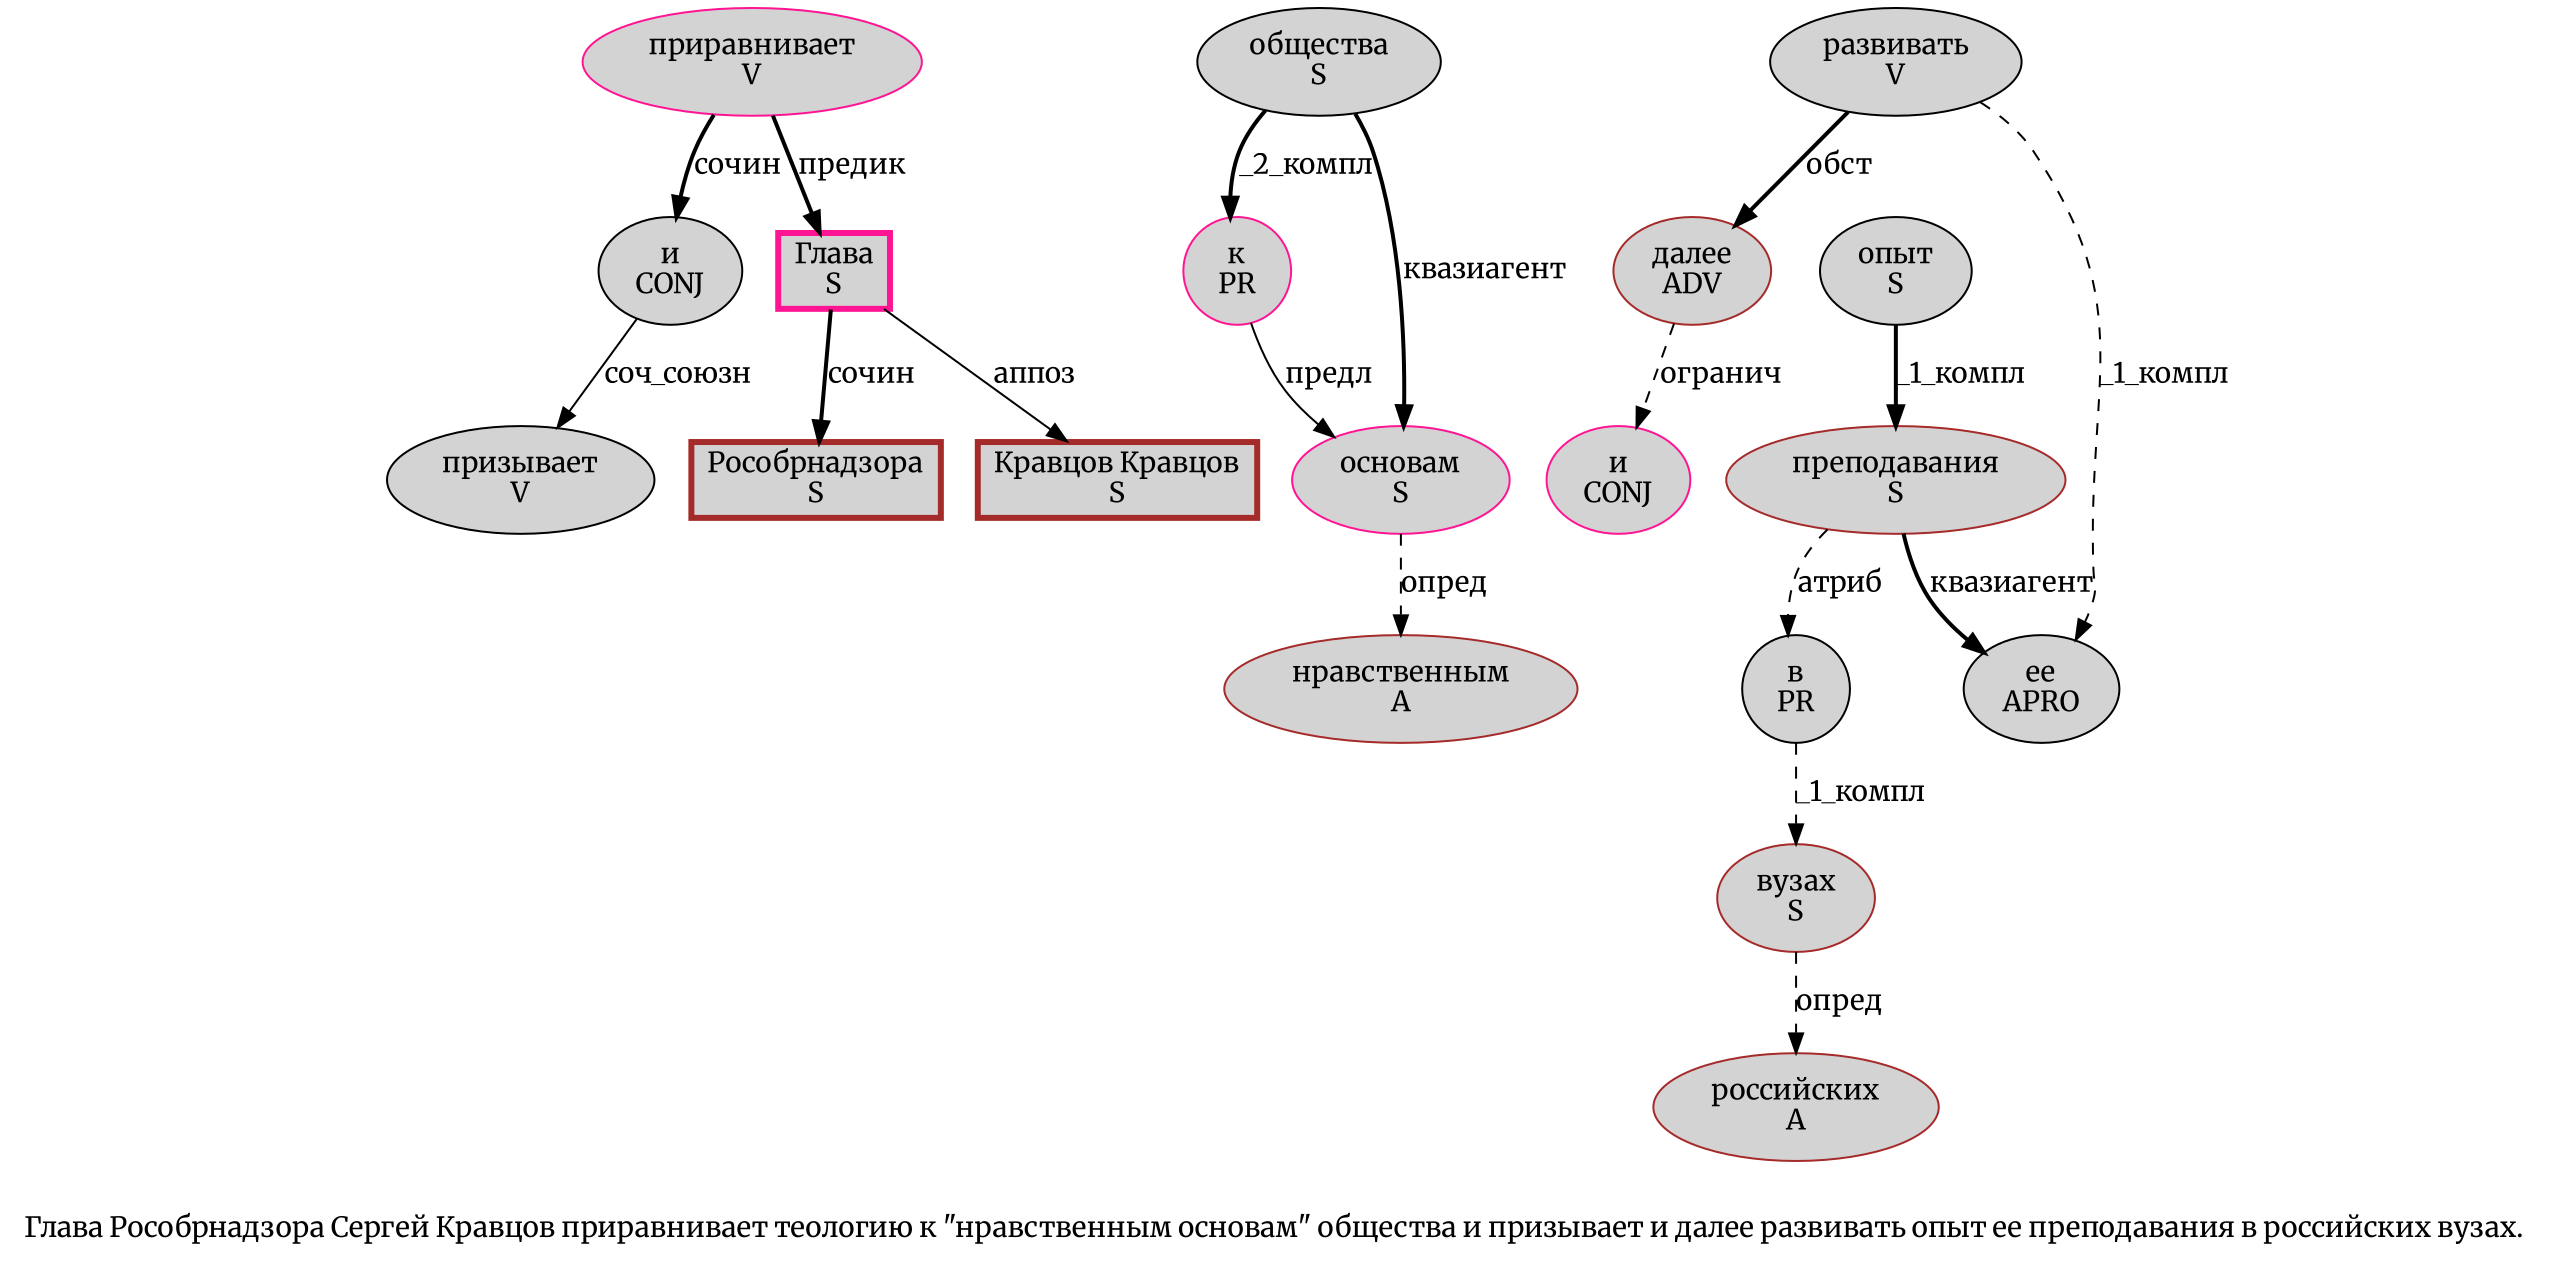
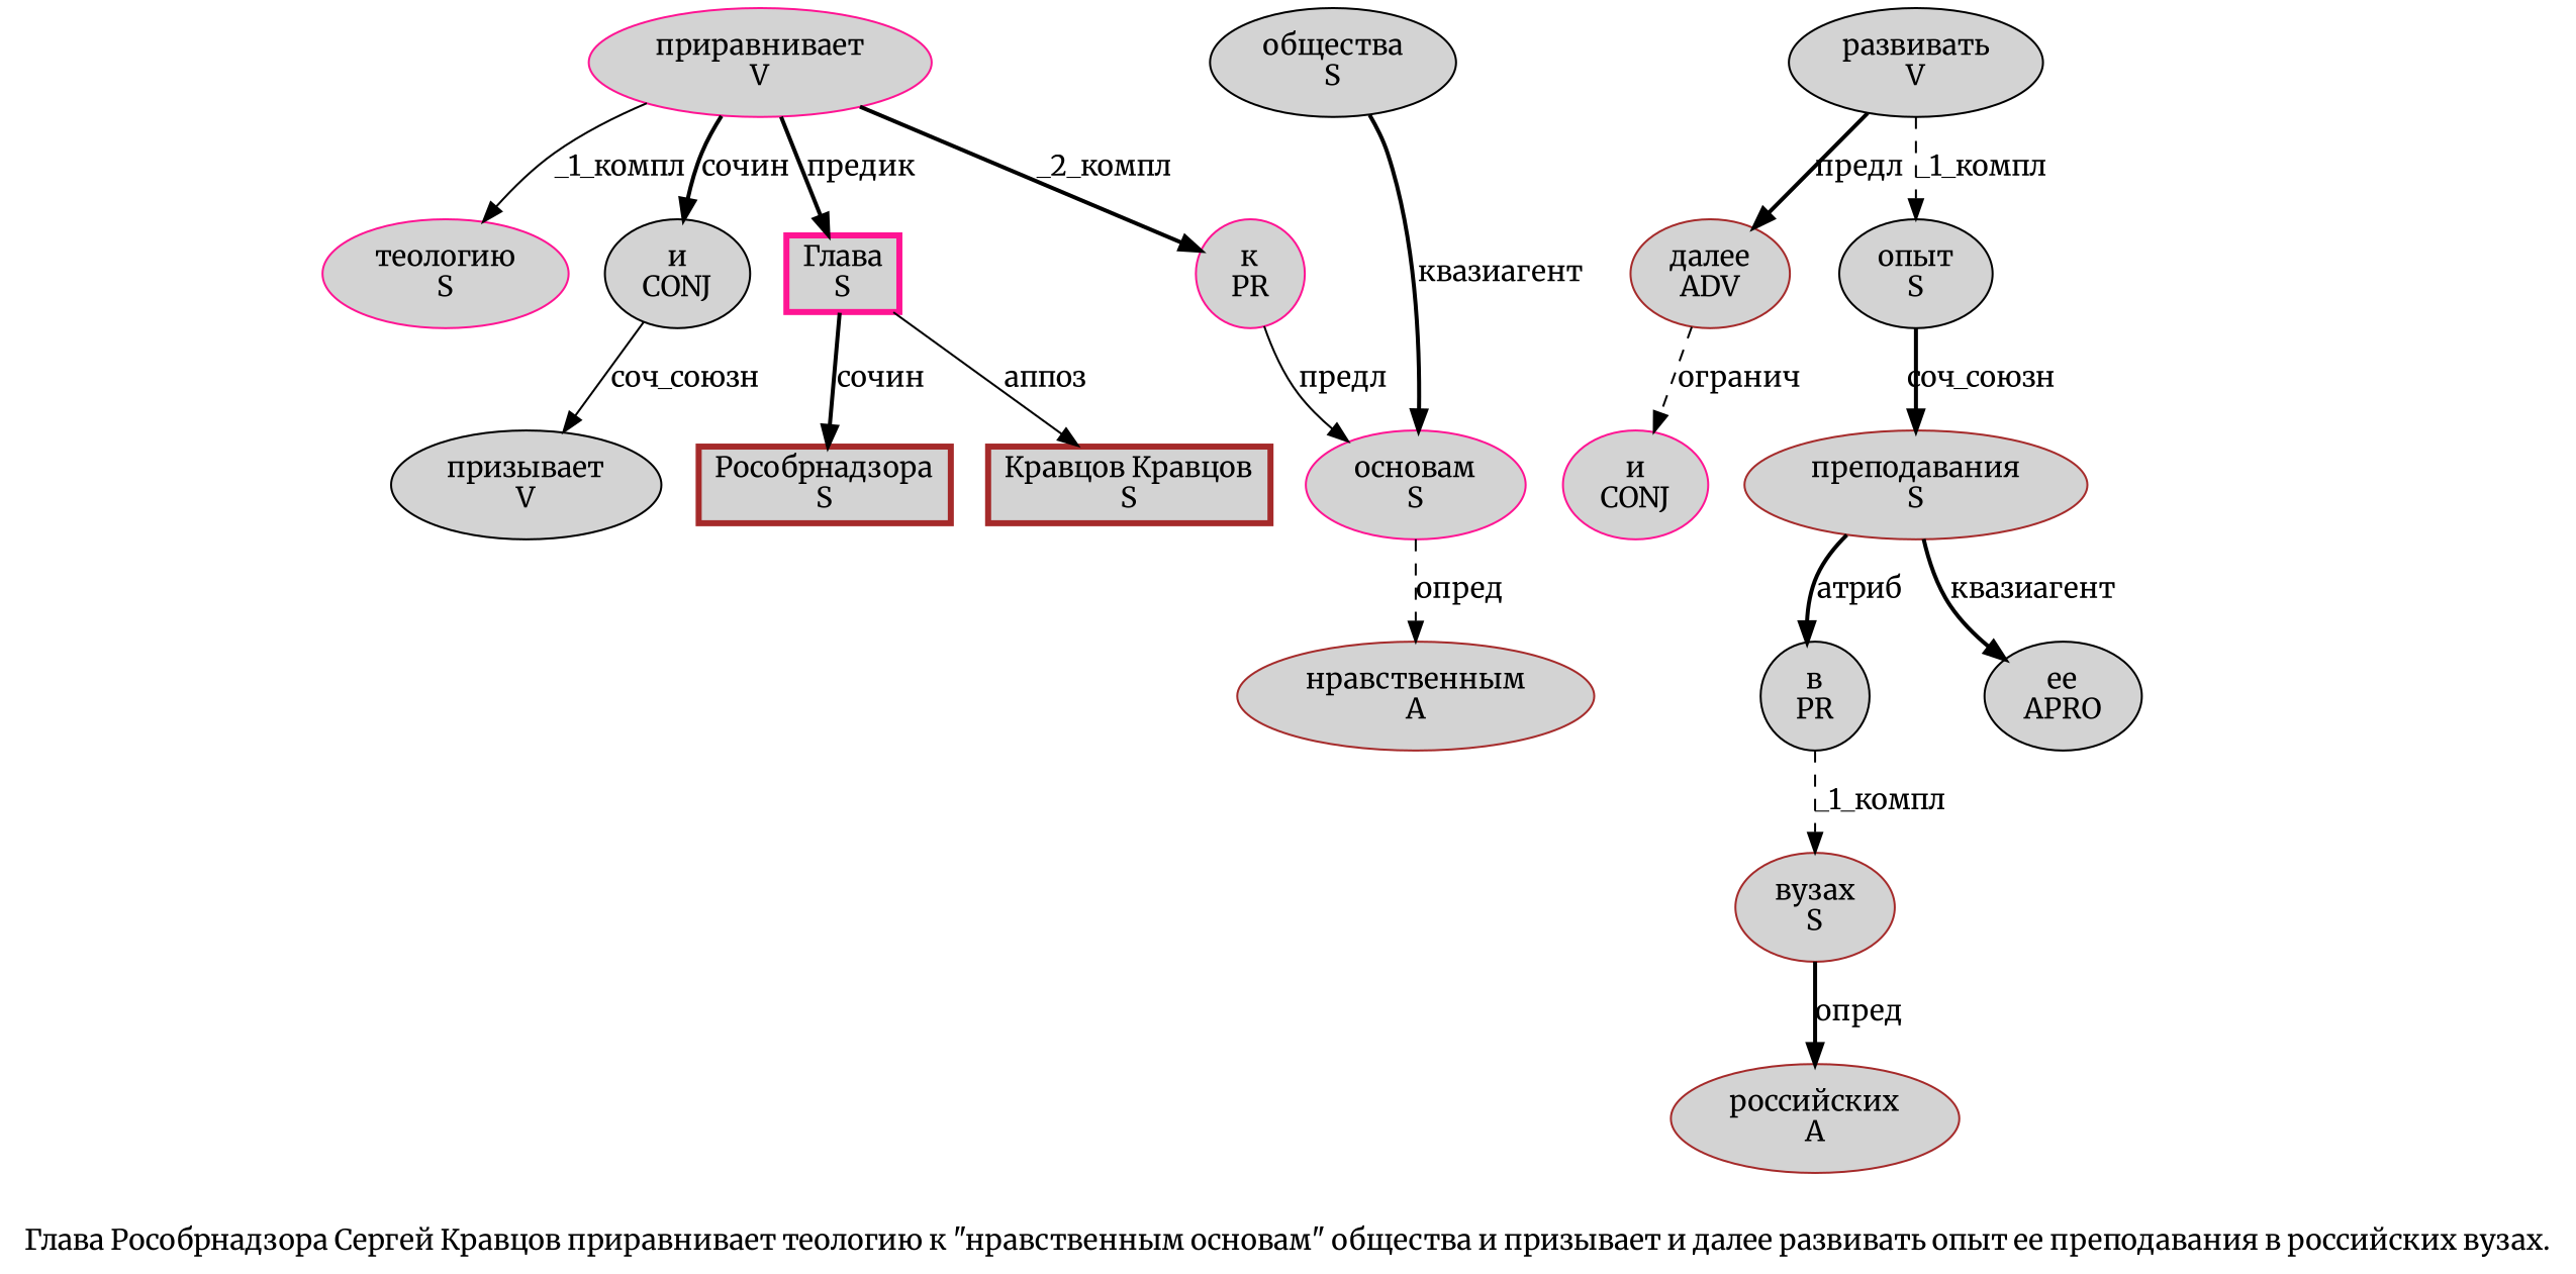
  digraph {
    fontname=Merriweather
    label="Глава Рособрнадзора Сергей Кравцов приравнивает теологию к \"нравственным основам\" общества и призывает и далее развивать опыт ее преподавания в российских вузах."
    node [color=brown fillcolor=lightgray fontname=Merriweather penwidth=1 shape=ellipse style=filled]
    edge [fontname=Merriweather style=bold]
    n1 [color=deeppink label="Глава\nS" penwidth=3 shape=box]
    n2 [label="Рособрнадзора\nS" penwidth=3 shape=box]
    n3 [label="Кравцов Кравцов\nS" penwidth=3 shape=box]
    n4 [color=deeppink label="приравнивает\nV"]
+   n5 [color=deeppink label="теологию\nS"]
    n6 [color=deeppink label="к\nPR"]
    n7 [color=black label="и\nCONJ"]
    n8 [color=deeppink label="основам\nS"]
    n9 [color=black label="призывает\nV"]
    n10 [label="нравственным\nA"]
    n11 [color=black label="общества\nS"]
    n12 [color=black label="развивать\nV"]
    n13 [label="далее\nADV"]
    n14 [color=black label="опыт\nS"]
    n15 [color=deeppink label="и\nCONJ"]
    n16 [label="преподавания\nS"]
    n17 [color=black label="ее\nAPRO"]
    n18 [color=black label="в\nPR"]
    n19 [label="вузах\nS"]
    n20 [label="российских\nA"]
    n1 -> n2 [label="сочин"]
    n1 -> n3 [label="аппоз" style=solid]
    n4 -> n1 [label="предик"]
-   n11 -> n6 [label="_2_компл"]
+   n4 -> n5 [label="_1_компл" style=solid]
+   n4 -> n6 [label="_2_компл"]
    n4 -> n7 [label="сочин"]
    n6 -> n8 [label="предл" style=solid]
    n7 -> n9 [label="соч_союзн" style=solid]
    n8 -> n10 [label="опред" style=dashed]
    n11 -> n8 [label="квазиагент"]
-   n12 -> n13 [label="обст"]
-   n12 -> n17 [label="_1_компл" style=dashed]
+   n12 -> n13 [label="предл"]
+   n12 -> n14 [label="_1_компл" style=dashed]
    n13 -> n15 [label="огранич" style=dashed]
-   n14 -> n16 [label="_1_компл"]
+   n14 -> n16 [label="соч_союзн"]
    n16 -> n17 [label="квазиагент"]
-   n16 -> n18 [label="атриб" style=dashed]
+   n16 -> n18 [label="атриб"]
    n18 -> n19 [label="_1_компл" style=dashed]
-   n19 -> n20 [label="опред" style=dashed]
+   n19 -> n20 [label="опред"]
  }
